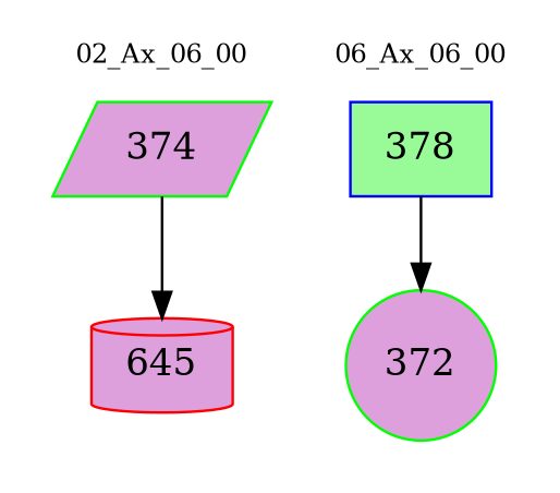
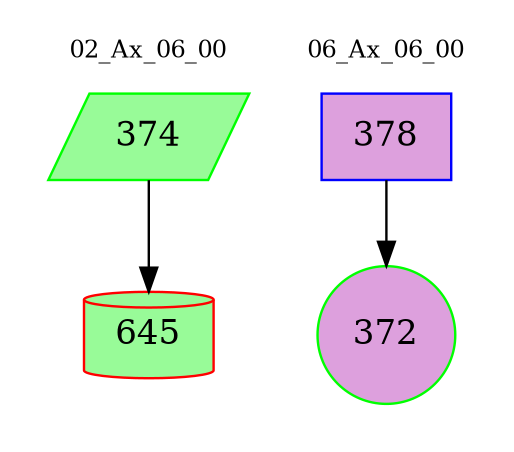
  digraph {
    node [color=green fillcolor=plum style=filled]
    edge [color=black]
-   n1 [label=374 shape=parallelogram]
-   n2 [color=red label=645 shape=cylinder]
-   n3 [color=blue fillcolor=palegreen label=378 shape=box]
+   n1 [fillcolor=palegreen label=374 shape=parallelogram]
+   n2 [color=red fillcolor=palegreen label=645 shape=cylinder]
+   n3 [color=blue label=378 shape=box]
    n4 [label=372 shape=circle]
    subgraph cluster_1 {
      color=white
      fontsize=10
      label="02_Ax_06_00"
      n1
      n2
    }
    subgraph cluster_2 {
      color=white
      fontsize=10
      label="06_Ax_06_00"
      n3
      n4
    }
    n1 -> n2
    n3 -> n4
  }
